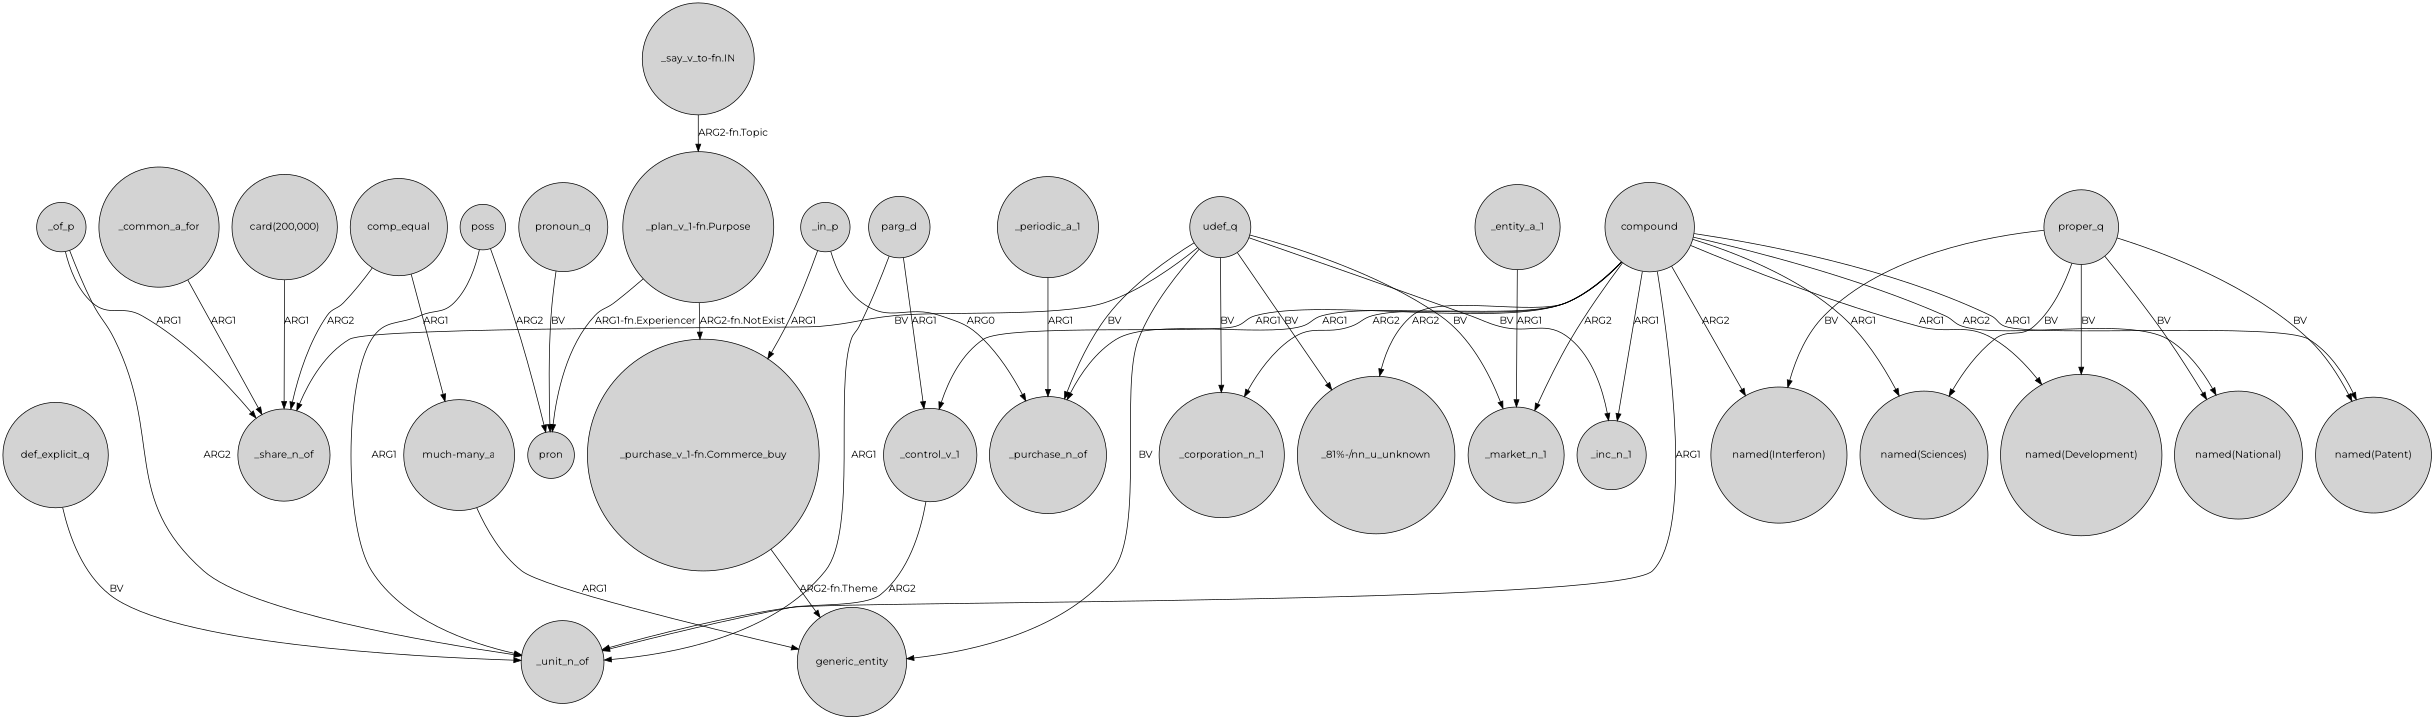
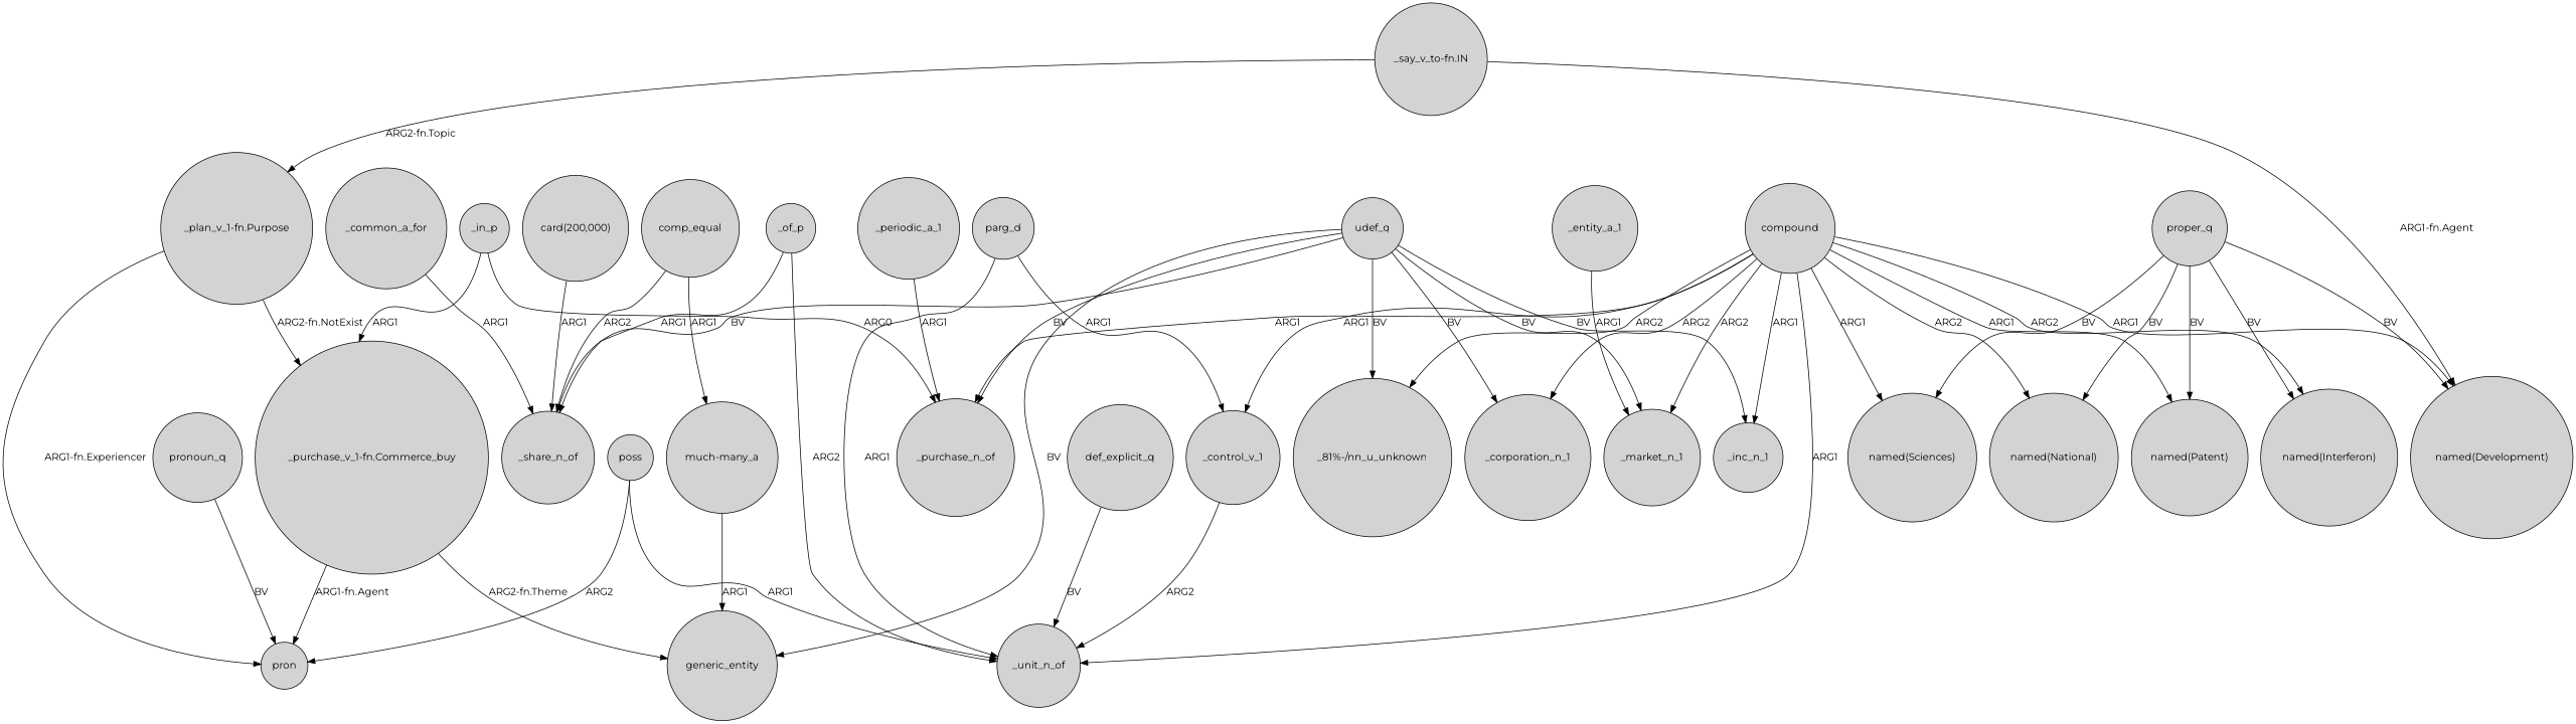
  digraph {
    fontname=Montserrat
    node [fontname=Montserrat shape=circle style=filled]
    edge [fontname=Montserrat]
    _of_p
    _share_n_of
    _unit_n_of
    proper_q
    "named(Patent)"
    "named(Development)"
    "named(Interferon)"
    "named(Sciences)"
    "named(National)"
    udef_q
    "_81%-/nn_u_unknown"
    _market_n_1
    _inc_n_1
    generic_entity
    _purchase_n_of
    _corporation_n_1
    compound
    _control_v_1
    poss
    pron
    def_explicit_q
    "much-many_a"
    _periodic_a_1
    "_plan_v_1-fn.Purpose"
    "_purchase_v_1-fn.Commerce_buy"
    comp_equal
    parg_d
    "_say_v_to-fn.IN"
    pronoun_q
    _in_p
    n31 [label=_entity_a_1]
    _common_a_for
    "card(200,000)"
    _of_p -> _share_n_of [label=ARG1]
    _of_p -> _unit_n_of [label=ARG2]
    proper_q -> "named(Patent)" [label=BV]
    proper_q -> "named(Development)" [label=BV]
    proper_q -> "named(Interferon)" [label=BV]
    proper_q -> "named(Sciences)" [label=BV]
    proper_q -> "named(National)" [label=BV]
    udef_q -> _share_n_of [label=BV]
    udef_q -> "_81%-/nn_u_unknown" [label=BV]
    udef_q -> _market_n_1 [label=BV]
    udef_q -> _inc_n_1 [label=BV]
    udef_q -> generic_entity [label=BV]
    udef_q -> _purchase_n_of [label=BV]
    udef_q -> _corporation_n_1 [label=BV]
    compound -> _unit_n_of [label=ARG1]
    compound -> "named(Patent)" [label=ARG1]
    compound -> "named(Development)" [label=ARG1]
    compound -> "named(Interferon)" [label=ARG2]
    compound -> "named(Sciences)" [label=ARG1]
    compound -> "named(National)" [label=ARG2]
    compound -> "_81%-/nn_u_unknown" [label=ARG2]
    compound -> _market_n_1 [label=ARG2]
    compound -> _inc_n_1 [label=ARG1]
    compound -> _purchase_n_of [label=ARG1]
    compound -> _corporation_n_1 [label=ARG2]
    compound -> _control_v_1 [label=ARG1]
    _control_v_1 -> _unit_n_of [label=ARG2]
    poss -> _unit_n_of [label=ARG1]
    poss -> pron [label=ARG2]
    def_explicit_q -> _unit_n_of [label=BV]
    "much-many_a" -> generic_entity [label=ARG1]
    _periodic_a_1 -> _purchase_n_of [label=ARG1]
    "_plan_v_1-fn.Purpose" -> pron [label="ARG1-fn.Experiencer"]
    "_plan_v_1-fn.Purpose" -> "_purchase_v_1-fn.Commerce_buy" [label="ARG2-fn.NotExist"]
    "_purchase_v_1-fn.Commerce_buy" -> generic_entity [label="ARG2-fn.Theme"]
+   "_purchase_v_1-fn.Commerce_buy" -> pron [label="ARG1-fn.Agent"]
    comp_equal -> _share_n_of [label=ARG2]
    comp_equal -> "much-many_a" [label=ARG1]
    parg_d -> _unit_n_of [label=ARG1]
    parg_d -> _control_v_1 [label=ARG1]
+   "_say_v_to-fn.IN" -> "named(Development)" [label="ARG1-fn.Agent"]
    "_say_v_to-fn.IN" -> "_plan_v_1-fn.Purpose" [label="ARG2-fn.Topic"]
    pronoun_q -> pron [label=BV]
    _in_p -> _purchase_n_of [label=ARG0]
    _in_p -> "_purchase_v_1-fn.Commerce_buy" [label=ARG1]
    n31 -> _market_n_1 [label=ARG1]
    _common_a_for -> _share_n_of [label=ARG1]
    "card(200,000)" -> _share_n_of [label=ARG1]
  }
